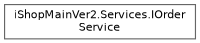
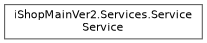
  digraph {
    rankdir=LR
-   n1 [color=grey40 fillcolor=white fontname=Helvetica fontsize=10 height=0.2 label="iShopMainVer2.Services.IOrder\lService" shape=box style=filled width=0.4]
+   n1 [color=grey40 fillcolor=white fontname=Helvetica fontsize=10 height=0.2 label="iShopMainVer2.Services.Service\lService" shape=box style=filled width=0.4]
  }
